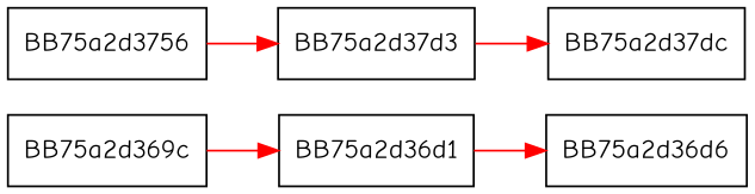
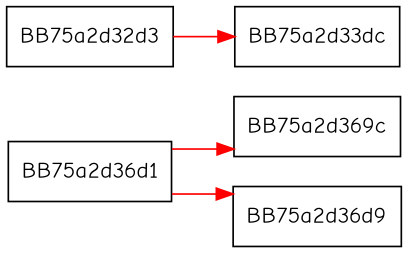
  digraph {
    fontname="Comic Neue"
    rankdir=LR
    splines=ortho
    node [fontname="Comic Neue" shape=box]
    edge [color=red fontname="Comic Neue"]
    BB75a2d369c
    BB75a2d36d1
-   BB75a2d36d6
-   BB75a2d37d3
-   BB75a2d37dc
-   BB75a2d3756
-   BB75a2d369c -> BB75a2d36d1
+   BB75a2d36d6 [label=BB75a2d36d9]
+   BB75a2d37d3 [label=BB75a2d32d3]
+   BB75a2d37dc [label=BB75a2d33dc]
+   BB75a2d36d1 -> BB75a2d369c
    BB75a2d36d1 -> BB75a2d36d6
    BB75a2d37d3 -> BB75a2d37dc
-   BB75a2d3756 -> BB75a2d37d3
  }
